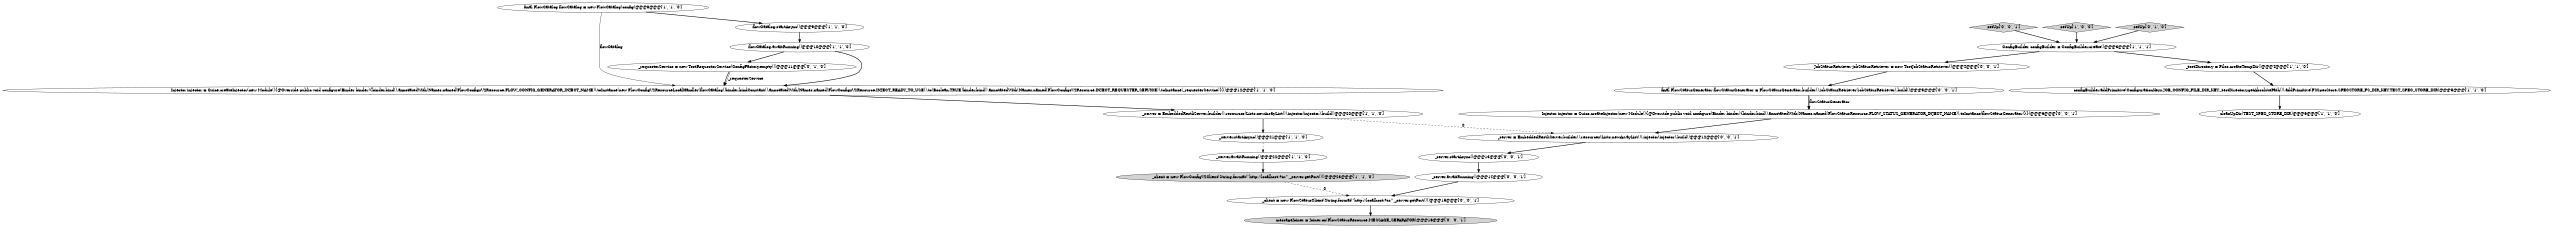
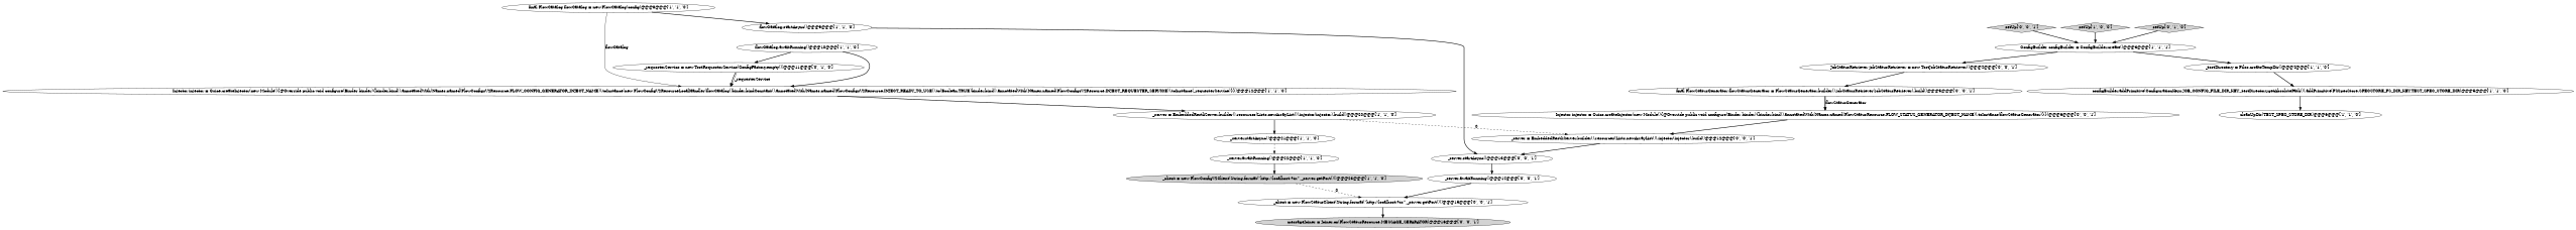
  digraph {
    node [fillcolor=white shape=ellipse style=filled]
    edge [style=bold]
    n1 [label="_client = new FlowStatusClient(String.format(\"http://localhost:%s/\",_server.getPort()))@@@15@@@['0', '0', '1']"]
    n2 [fillcolor=lightgray label="messageJoiner = Joiner.on(FlowStatusResource.MESSAGE_SEPARATOR)@@@16@@@['0', '0', '1']"]
    n3 [label="final FlowCatalog flowCatalog = new FlowCatalog(config)@@@8@@@['1', '1', '0']"]
    n4 [label="Injector injector = Guice.createInjector(new Module(){@Override public void configure(Binder binder){binder.bind().annotatedWith(Names.named(FlowConfigsV2Resource.FLOW_CONFIG_GENERATOR_INJECT_NAME)).toInstance(new FlowConfigV2ResourceLocalHandler(flowCatalog))binder.bindConstant().annotatedWith(Names.named(FlowConfigsV2Resource.INJECT_READY_TO_USE)).to(Boolean.TRUE)binder.bind().annotatedWith(Names.named(FlowConfigsV2Resource.INJECT_REQUESTER_SERVICE)).toInstance(_requesterService)}})@@@12@@@['1', '1', '0']"]
    n5 [label="flowCatalog.startAsync()@@@9@@@['1', '1', '0']"]
    n6 [label="_server = EmbeddedRestliServer.builder().resources(Lists.newArrayList()).injector(injector).build()@@@20@@@['1', '1', '0']"]
    n7 [label="flowCatalog.awaitRunning()@@@10@@@['1', '1', '0']"]
    n8 [label="JobStatusRetriever jobStatusRetriever = new TestJobStatusRetriever()@@@4@@@['0', '0', '1']"]
    n9 [label="final FlowStatusGenerator flowStatusGenerator = FlowStatusGenerator.builder().jobStatusRetriever(jobStatusRetriever).build()@@@5@@@['0', '0', '1']"]
    n10 [label="Injector injector = Guice.createInjector(new Module(){@Override public void configure(Binder binder){binder.bind().annotatedWith(Names.named(FlowStatusResource.FLOW_STATUS_GENERATOR_INJECT_NAME)).toInstance(flowStatusGenerator)}})@@@6@@@['0', '0', '1']"]
    n11 [fillcolor=lightgray label="_client = new FlowConfigV2Client(String.format(\"http://localhost:%s/\",_server.getPort()))@@@23@@@['1', '1', '0']"]
    n12 [fillcolor=lightgray label="setUp['0', '0', '1']" shape=diamond]
    n13 [label="ConfigBuilder configBuilder = ConfigBuilder.create()@@@3@@@['1', '1', '1']"]
    n14 [label="_testDirectory = Files.createTempDir()@@@4@@@['1', '1', '0']"]
    n15 [fillcolor=lightgray label="setUp['1', '0', '0']" shape=diamond]
    n16 [label="_server = EmbeddedRestliServer.builder().resources(Lists.newArrayList()).injector(injector).build()@@@12@@@['0', '0', '1']"]
    n17 [label="_requesterService = new TestRequesterService(ConfigFactory.empty())@@@11@@@['0', '1', '0']"]
    n18 [label="_server.startAsync()@@@13@@@['0', '0', '1']"]
    n19 [label="_server.startAsync()@@@21@@@['1', '1', '0']"]
    n20 [label="_server.awaitRunning()@@@22@@@['1', '1', '0']"]
    n21 [label="configBuilder.addPrimitive(ConfigurationKeys.JOB_CONFIG_FILE_DIR_KEY,_testDirectory.getAbsolutePath()).addPrimitive(FSSpecStore.SPECSTORE_FS_DIR_KEY,TEST_SPEC_STORE_DIR)@@@5@@@['1', '1', '0']"]
    n22 [label="cleanUpDir(TEST_SPEC_STORE_DIR)@@@6@@@['1', '1', '0']"]
    n23 [label="_server.awaitRunning()@@@14@@@['0', '0', '1']"]
    n24 [fillcolor=lightgray label="setUp['0', '1', '0']" shape=diamond]
    n1 -> n2
    n3 -> n4 [label=flowCatalog style=solid]
    n3 -> n5
    n4 -> n6
-   n5 -> n7
+   n5 -> n18
    n6 -> n16 [label=0 style=dashed]
    n6 -> n19
    n7 -> n4
    n7 -> n17
    n8 -> n9
    n9 -> n10
    n9 -> n10 [label=flowStatusGenerator style=solid]
    n10 -> n16
    n11 -> n1 [label=0 style=dashed]
    n12 -> n13
    n13 -> n8
    n13 -> n14
    n14 -> n21
    n15 -> n13
    n16 -> n18
    n17 -> n4 [label=_requesterService style=solid]
    n17 -> n4
    n18 -> n23
    n19 -> n20 [style=dashed]
    n20 -> n11
    n21 -> n22
    n23 -> n1
    n24 -> n13
  }
